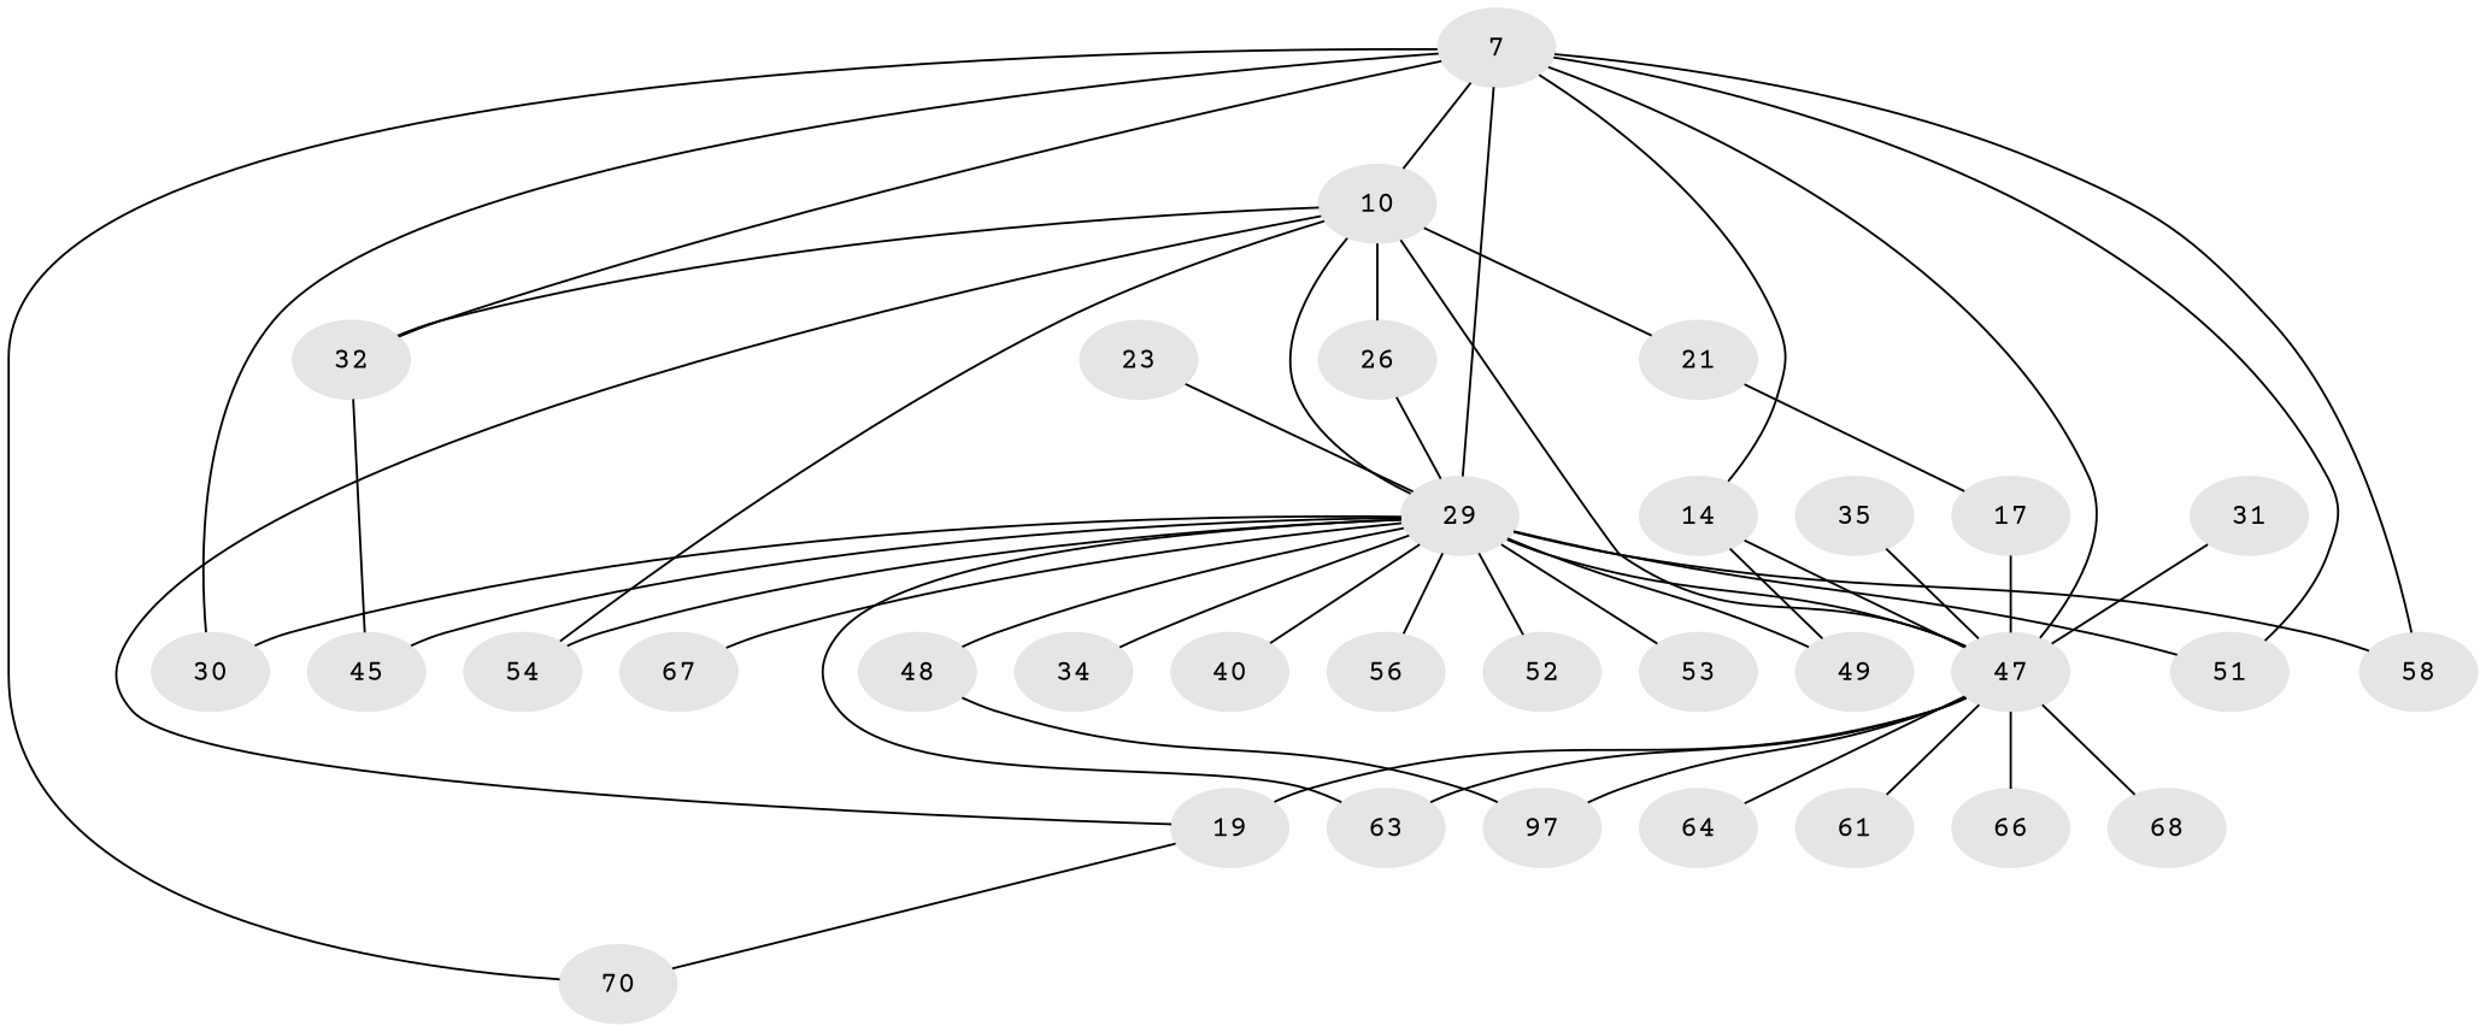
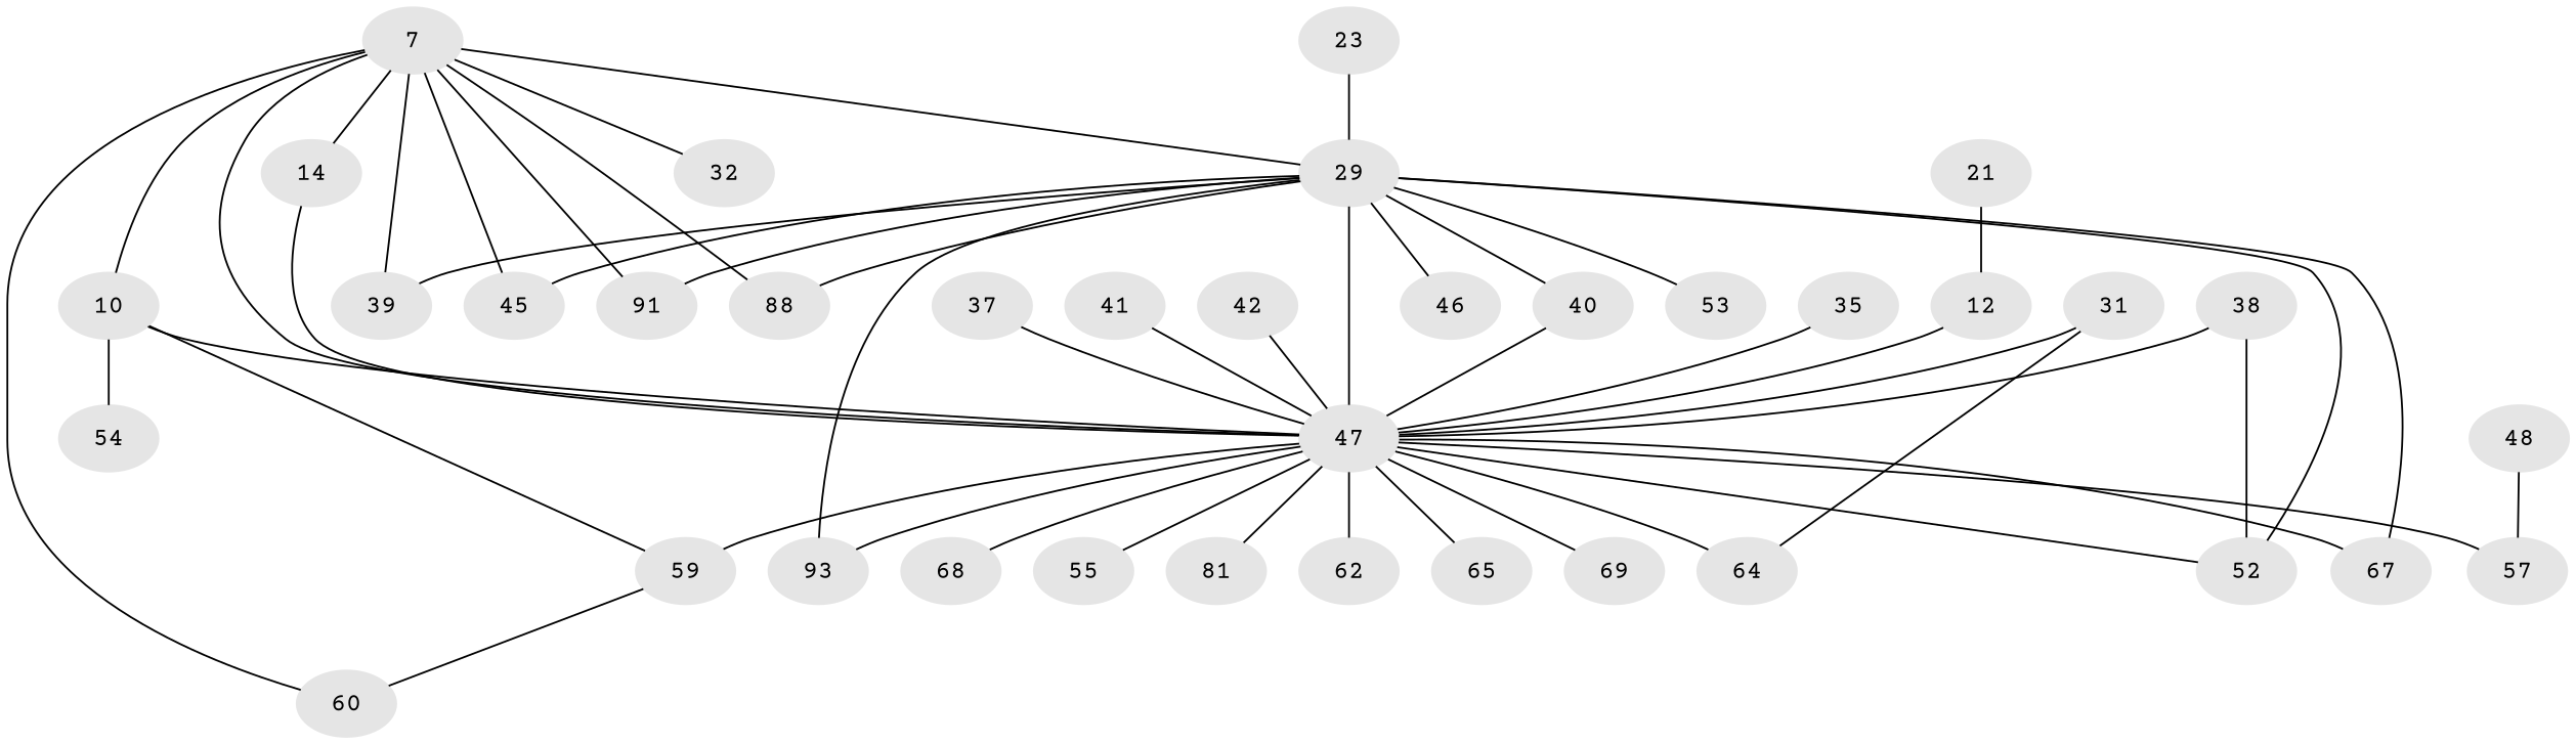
  graph {
    fontname="Courier Prime"
    node [color=gray90 fontname="Courier Prime" style=filled]
    edge [fontname="Courier Prime"]
    7 [super="+2"]
    10 [super="+9"]
    14
    29 [super="+18+6+20+28"]
    32
-   39 [super="+24" label=30]
+   39 [super="+24"]
    45
    47 [super="+33+8"]
-   51
-   58 [super="+16+36"]
-   60 [label=70]
+   51 [label=91]
+   58 [super="+16+36" label=88]
+   60
    21
-   26
    54
-   59 [super="+11+25" label=19]
-   49 [super="+27+30"]
-   34
+   59 [super="+11+25"]
    40
-   46 [label=56]
+   46
    48
    52 [super="+50"]
    53
-   63
+   63 [label=93]
    67
    64 [super="+22"]
-   57 [label=97]
-   61
-   66 [super="+56"]
+   55
+   57
+   61 [label=81]
+   62 [super="+44"]
+   65
+   66 [super="+56" label=69]
    68 [super="+43"]
-   12 [label=17]
+   12
    23
    31
    35
+   37
+   38 [super="+17"]
+   41
+   42
    7 -- 10 [weight=4]
    7 -- 14
    7 -- 29 [weight=7]
    7 -- 32
    7 -- 39 [weight=3]
-   32 -- 45
+   7 -- 45
    7 -- 47 [weight=7]
    7 -- 51
    7 -- 58 [weight=2]
    7 -- 60
-   10 -- 29 [weight=7]
-   10 -- 32
    10 -- 47 [weight=6]
-   10 -- 21
-   10 -- 26
    10 -- 54
    10 -- 59
    14 -- 47
-   14 -- 49
    29 -- 39
    29 -- 45
    29 -- 47 [weight=13]
    29 -- 51
    29 -- 58 [weight=2]
-   29 -- 54
-   29 -- 49 [weight=3]
-   29 -- 34 [weight=2]
    29 -- 40
    29 -- 46 [weight=2]
-   29 -- 48 [weight=2]
    29 -- 52
    29 -- 53 [weight=2]
    29 -- 63
    29 -- 67
    47 -- 59 [weight=3]
+   47 -- 52
    47 -- 63
+   47 -- 67
    47 -- 64 [weight=2]
+   47 -- 55
    47 -- 57
    47 -- 61
+   47 -- 62 [weight=3]
+   47 -- 65 [weight=2]
    47 -- 66 [weight=3]
    47 -- 68 [weight=3]
    21 -- 12
-   26 -- 29
    59 -- 60
+   40 -- 47
    48 -- 57
    12 -- 47 [weight=2]
    23 -- 29
    31 -- 47 [weight=2]
+   31 -- 64
    35 -- 47 [weight=2]
+   37 -- 47 [weight=2]
+   38 -- 47 [weight=4]
+   38 -- 52
+   41 -- 47
+   42 -- 47 [weight=2]
  }
